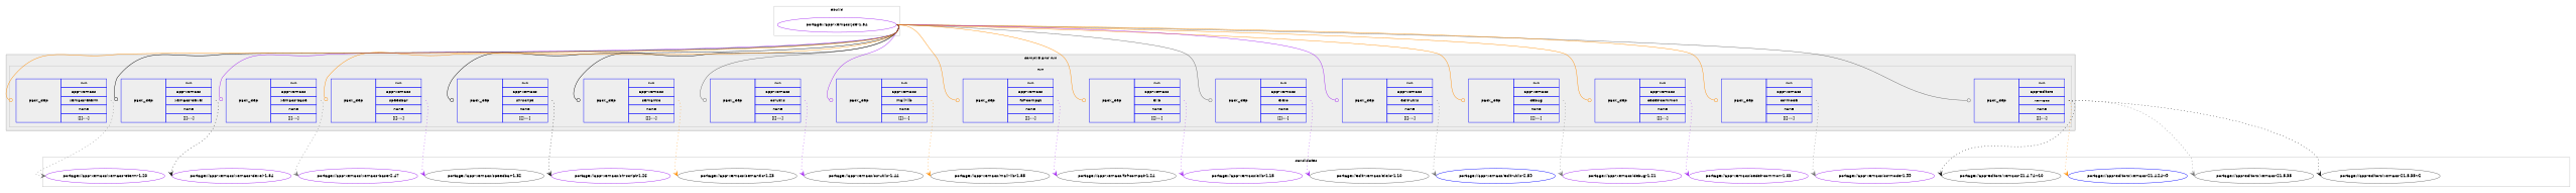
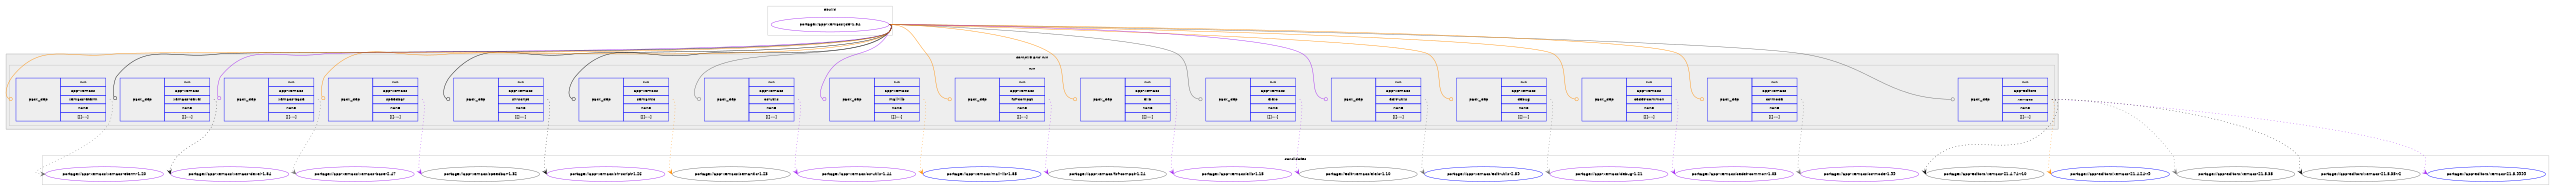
  digraph {
    compound=true
    concentrate=true
    fontname=Helvetica
    fontsize=10
    newrank=true
    rankdir=TB
    ranksep=1.5
    node [color=blue fontname=Helvetica fontsize=10]
    edge [arrowhead=vee color=darkorange headport=w style=dotted tailport=e weight=100]
    n1 [color=purple label="portage://app-xemacs/jde-1.54" width=4]
    n2 [label=<<TABLE BORDER="0" CELLBORDER="1" CELLSPACING="0" CELLPADDING="4" WIDTH="220"><TR><TD ROWSPAN="6" CELLPADDING="30">pack_dep</TD></TR><TR><TD WIDTH="110">run</TD></TR><TR><TD>app-editors</TD></TR><TR><TD>xemacs</TD></TR><TR><TD>none</TD></TR><TR><TD>[[],,,,]</TD></TR></TABLE>> shape=none]
    n3 [label=<<TABLE BORDER="0" CELLBORDER="1" CELLSPACING="0" CELLPADDING="4" WIDTH="220"><TR><TD ROWSPAN="6" CELLPADDING="30">pack_dep</TD></TR><TR><TD WIDTH="110">run</TD></TR><TR><TD>app-xemacs</TD></TR><TR><TD>cc-mode</TD></TR><TR><TD>none</TD></TR><TR><TD>[[],,,,]</TD></TR></TABLE>> shape=none]
    n4 [label=<<TABLE BORDER="0" CELLBORDER="1" CELLSPACING="0" CELLPADDING="4" WIDTH="220"><TR><TD ROWSPAN="6" CELLPADDING="30">pack_dep</TD></TR><TR><TD WIDTH="110">run</TD></TR><TR><TD>app-xemacs</TD></TR><TR><TD>cedet-common</TD></TR><TR><TD>none</TD></TR><TR><TD>[[],,,,]</TD></TR></TABLE>> shape=none]
    n5 [label=<<TABLE BORDER="0" CELLBORDER="1" CELLSPACING="0" CELLPADDING="4" WIDTH="220"><TR><TD ROWSPAN="6" CELLPADDING="30">pack_dep</TD></TR><TR><TD WIDTH="110">run</TD></TR><TR><TD>app-xemacs</TD></TR><TR><TD>debug</TD></TR><TR><TD>none</TD></TR><TR><TD>[[],,,,]</TD></TR></TABLE>> shape=none]
    n6 [label=<<TABLE BORDER="0" CELLBORDER="1" CELLSPACING="0" CELLPADDING="4" WIDTH="220"><TR><TD ROWSPAN="6" CELLPADDING="30">pack_dep</TD></TR><TR><TD WIDTH="110">run</TD></TR><TR><TD>app-xemacs</TD></TR><TR><TD>edit-utils</TD></TR><TR><TD>none</TD></TR><TR><TD>[[],,,,]</TD></TR></TABLE>> shape=none]
    n7 [label=<<TABLE BORDER="0" CELLBORDER="1" CELLSPACING="0" CELLPADDING="4" WIDTH="220"><TR><TD ROWSPAN="6" CELLPADDING="30">pack_dep</TD></TR><TR><TD WIDTH="110">run</TD></TR><TR><TD>app-xemacs</TD></TR><TR><TD>eieio</TD></TR><TR><TD>none</TD></TR><TR><TD>[[],,,,]</TD></TR></TABLE>> shape=none]
    n8 [label=<<TABLE BORDER="0" CELLBORDER="1" CELLSPACING="0" CELLPADDING="4" WIDTH="220"><TR><TD ROWSPAN="6" CELLPADDING="30">pack_dep</TD></TR><TR><TD WIDTH="110">run</TD></TR><TR><TD>app-xemacs</TD></TR><TR><TD>elib</TD></TR><TR><TD>none</TD></TR><TR><TD>[[],,,,]</TD></TR></TABLE>> shape=none]
    n9 [label=<<TABLE BORDER="0" CELLBORDER="1" CELLSPACING="0" CELLPADDING="4" WIDTH="220"><TR><TD ROWSPAN="6" CELLPADDING="30">pack_dep</TD></TR><TR><TD WIDTH="110">run</TD></TR><TR><TD>app-xemacs</TD></TR><TR><TD>fsf-compat</TD></TR><TR><TD>none</TD></TR><TR><TD>[[],,,,]</TD></TR></TABLE>> shape=none]
    n10 [label=<<TABLE BORDER="0" CELLBORDER="1" CELLSPACING="0" CELLPADDING="4" WIDTH="220"><TR><TD ROWSPAN="6" CELLPADDING="30">pack_dep</TD></TR><TR><TD WIDTH="110">run</TD></TR><TR><TD>app-xemacs</TD></TR><TR><TD>mail-lib</TD></TR><TR><TD>none</TD></TR><TR><TD>[[],,,,]</TD></TR></TABLE>> shape=none]
    n11 [label=<<TABLE BORDER="0" CELLBORDER="1" CELLSPACING="0" CELLPADDING="4" WIDTH="220"><TR><TD ROWSPAN="6" CELLPADDING="30">pack_dep</TD></TR><TR><TD WIDTH="110">run</TD></TR><TR><TD>app-xemacs</TD></TR><TR><TD>os-utils</TD></TR><TR><TD>none</TD></TR><TR><TD>[[],,,,]</TD></TR></TABLE>> shape=none]
    n12 [label=<<TABLE BORDER="0" CELLBORDER="1" CELLSPACING="0" CELLPADDING="4" WIDTH="220"><TR><TD ROWSPAN="6" CELLPADDING="30">pack_dep</TD></TR><TR><TD WIDTH="110">run</TD></TR><TR><TD>app-xemacs</TD></TR><TR><TD>semantic</TD></TR><TR><TD>none</TD></TR><TR><TD>[[],,,,]</TD></TR></TABLE>> shape=none]
    n13 [label=<<TABLE BORDER="0" CELLBORDER="1" CELLSPACING="0" CELLPADDING="4" WIDTH="220"><TR><TD ROWSPAN="6" CELLPADDING="30">pack_dep</TD></TR><TR><TD WIDTH="110">run</TD></TR><TR><TD>app-xemacs</TD></TR><TR><TD>sh-script</TD></TR><TR><TD>none</TD></TR><TR><TD>[[],,,,]</TD></TR></TABLE>> shape=none]
    n14 [label=<<TABLE BORDER="0" CELLBORDER="1" CELLSPACING="0" CELLPADDING="4" WIDTH="220"><TR><TD ROWSPAN="6" CELLPADDING="30">pack_dep</TD></TR><TR><TD WIDTH="110">run</TD></TR><TR><TD>app-xemacs</TD></TR><TR><TD>speedbar</TD></TR><TR><TD>none</TD></TR><TR><TD>[[],,,,]</TD></TR></TABLE>> shape=none]
    n15 [label=<<TABLE BORDER="0" CELLBORDER="1" CELLSPACING="0" CELLPADDING="4" WIDTH="220"><TR><TD ROWSPAN="6" CELLPADDING="30">pack_dep</TD></TR><TR><TD WIDTH="110">run</TD></TR><TR><TD>app-xemacs</TD></TR><TR><TD>xemacs-base</TD></TR><TR><TD>none</TD></TR><TR><TD>[[],,,,]</TD></TR></TABLE>> shape=none]
    n16 [label=<<TABLE BORDER="0" CELLBORDER="1" CELLSPACING="0" CELLPADDING="4" WIDTH="220"><TR><TD ROWSPAN="6" CELLPADDING="30">pack_dep</TD></TR><TR><TD WIDTH="110">run</TD></TR><TR><TD>app-xemacs</TD></TR><TR><TD>xemacs-devel</TD></TR><TR><TD>none</TD></TR><TR><TD>[[],,,,]</TD></TR></TABLE>> shape=none]
    n17 [label=<<TABLE BORDER="0" CELLBORDER="1" CELLSPACING="0" CELLPADDING="4" WIDTH="220"><TR><TD ROWSPAN="6" CELLPADDING="30">pack_dep</TD></TR><TR><TD WIDTH="110">run</TD></TR><TR><TD>app-xemacs</TD></TR><TR><TD>xemacs-eterm</TD></TR><TR><TD>none</TD></TR><TR><TD>[[],,,,]</TD></TR></TABLE>> shape=none]
+   n18 [label="portage://app-editors/xemacs-21.5.9999" width=4]
    n19 [color=gray40 label="portage://app-editors/xemacs-21.5.35-r2" width=4]
    n20 [color=gray40 label="portage://app-editors/xemacs-21.5.35" width=4]
    n21 [label="portage://app-editors/xemacs-21.4.24-r9" width=4]
    n22 [color=gray40 label="portage://app-editors/xemacs-21.4.74-r10" width=4]
    n23 [color=purple label="portage://app-xemacs/cc-mode-1.99" width=4]
    n24 [color=purple label="portage://app-xemacs/cedet-common-1.03" width=4]
    n25 [color=purple label="portage://app-xemacs/debug-1.21" width=4]
    n26 [label="portage://app-xemacs/edit-utils-2.59" width=4]
    n27 [color=gray40 label="portage://edit-xemacs/eieio-1.10" width=4]
    n28 [color=purple label="portage://app-xemacs/elib-1.15" width=4]
    n29 [color=gray40 label="portage://app-xemacs/fsf-compat-1.24" width=4]
-   n30 [color=gray40 label="portage://app-xemacs/mail-lib-1.85" width=4]
-   n31 [color=gray40 label="portage://app-xemacs/os-utils-1.44" width=4]
+   n30 [label="portage://app-xemacs/mail-lib-1.85" width=4]
+   n31 [color=purple label="portage://app-xemacs/os-utils-1.44" width=4]
    n32 [color=gray40 label="portage://app-xemacs/semantic-1.23" width=4]
    n33 [color=purple label="portage://app-xemacs/sh-script-1.26" width=4]
    n34 [color=gray40 label="portage://app-xemacs/speedbar-1.32" width=4]
    n35 [color=purple label="portage://app-xemacs/xemacs-base-2.47" width=4]
    n36 [color=purple label="portage://app-xemacs/xemacs-devel-1.84" width=4]
    n37 [color=purple label="portage://app-xemacs/xemacs-eterm-1.20" width=4]
    subgraph cluster_1 {
      color=gray
      label=<<i>ebuild</i>>
      n1
    }
    subgraph cluster_2 {
      color=gray
      label=<<i>dependencies</i>>
      subgraph cluster_3 {
        color=gray
        fillcolor="#eeeeee"
        label=<<i>compile</i>>
        style=filled
      }
      subgraph cluster_4 {
        color=gray
        fillcolor="#eeeeee"
        label=<<i>compile and run</i>>
        style=filled
      }
      subgraph cluster_5 {
        color=gray
        fillcolor="#eeeeee"
        label=<<i>run</i>>
        style=filled
        subgraph sub_6 {
          color=gray
          fillcolor="#eeeeee"
          label=<<i>run</i>>
          style=filled
          n2
        }
        subgraph sub_7 {
          color=gray
          fillcolor="#eeeeee"
          label=<<i>run</i>>
          style=filled
          n3
        }
        subgraph sub_8 {
          color=gray
          fillcolor="#eeeeee"
          label=<<i>run</i>>
          style=filled
          n4
        }
        subgraph sub_9 {
          color=gray
          fillcolor="#eeeeee"
          label=<<i>run</i>>
          style=filled
          n5
        }
        subgraph sub_10 {
          color=gray
          fillcolor="#eeeeee"
          label=<<i>run</i>>
          style=filled
          n6
        }
        subgraph sub_11 {
          color=gray
          fillcolor="#eeeeee"
          label=<<i>run</i>>
          style=filled
          n7
        }
        subgraph sub_12 {
          color=gray
          fillcolor="#eeeeee"
          label=<<i>run</i>>
          style=filled
          n8
        }
        subgraph sub_13 {
          color=gray
          fillcolor="#eeeeee"
          label=<<i>run</i>>
          style=filled
          n9
        }
        subgraph sub_14 {
          color=gray
          fillcolor="#eeeeee"
          label=<<i>run</i>>
          style=filled
          n10
        }
        subgraph sub_15 {
          color=gray
          fillcolor="#eeeeee"
          label=<<i>run</i>>
          style=filled
          n11
        }
        subgraph sub_16 {
          color=gray
          fillcolor="#eeeeee"
          label=<<i>run</i>>
          style=filled
          n12
        }
        subgraph sub_17 {
          color=gray
          fillcolor="#eeeeee"
          label=<<i>run</i>>
          style=filled
          n13
        }
        subgraph sub_18 {
          color=gray
          fillcolor="#eeeeee"
          label=<<i>run</i>>
          style=filled
          n14
        }
        subgraph sub_19 {
          color=gray
          fillcolor="#eeeeee"
          label=<<i>run</i>>
          style=filled
          n15
        }
        subgraph sub_20 {
          color=gray
          fillcolor="#eeeeee"
          label=<<i>run</i>>
          style=filled
          n16
        }
        subgraph sub_21 {
          color=gray
          fillcolor="#eeeeee"
          label=<<i>run</i>>
          style=filled
          n17
        }
      }
    }
    subgraph cluster_22 {
      color=gray
      label=<<i>candidates</i>>
      rank=same
      subgraph sub_23 {
        color=black
        label=<<i>candidates</i>>
        nodesep=1
        rank=same
+       n18
        n19
        n20
        n21
        n22
      }
      subgraph sub_24 {
        color=black
        label=<<i>candidates</i>>
        nodesep=1
        rank=same
        n23
      }
      subgraph sub_25 {
        color=black
        label=<<i>candidates</i>>
        nodesep=1
        rank=same
        n24
      }
      subgraph sub_26 {
        color=black
        label=<<i>candidates</i>>
        nodesep=1
        rank=same
        n25
      }
      subgraph sub_27 {
        color=black
        label=<<i>candidates</i>>
        nodesep=1
        rank=same
        n26
      }
      subgraph sub_28 {
        color=black
        label=<<i>candidates</i>>
        nodesep=1
        rank=same
        n27
      }
      subgraph sub_29 {
        color=black
        label=<<i>candidates</i>>
        nodesep=1
        rank=same
        n28
      }
      subgraph sub_30 {
        color=black
        label=<<i>candidates</i>>
        nodesep=1
        rank=same
        n29
      }
      subgraph sub_31 {
        color=black
        label=<<i>candidates</i>>
        nodesep=1
        rank=same
        n30
      }
      subgraph sub_32 {
        color=black
        label=<<i>candidates</i>>
        nodesep=1
        rank=same
        n31
      }
      subgraph sub_33 {
        color=black
        label=<<i>candidates</i>>
        nodesep=1
        rank=same
        n32
      }
      subgraph sub_34 {
        color=black
        label=<<i>candidates</i>>
        nodesep=1
        rank=same
        n33
      }
      subgraph sub_35 {
        color=black
        label=<<i>candidates</i>>
        nodesep=1
        rank=same
        n34
      }
      subgraph sub_36 {
        color=black
        label=<<i>candidates</i>>
        nodesep=1
        rank=same
        n35
      }
      subgraph sub_37 {
        color=black
        label=<<i>candidates</i>>
        nodesep=1
        rank=same
        n36
      }
      subgraph sub_38 {
        color=black
        label=<<i>candidates</i>>
        nodesep=1
        rank=same
        n37
      }
    }
    n1 -> n2 [arrowhead=odot color=gray40 style=solid weight=20]
    n1 -> n3 [arrowhead=odot style=solid weight=20]
    n1 -> n4 [arrowhead=odot style=solid weight=20]
    n1 -> n5 [arrowhead=odot style=solid weight=20]
    n1 -> n6 [arrowhead=odot color=purple style=solid weight=20]
    n1 -> n7 [arrowhead=odot color=gray40 style=solid weight=20]
    n1 -> n8 [arrowhead=odot style=solid weight=20]
    n1 -> n9 [arrowhead=odot style=solid weight=20]
    n1 -> n10 [arrowhead=odot color=purple style=solid weight=20]
    n1 -> n11 [arrowhead=odot color=gray40 style=solid weight=20]
    n1 -> n12 [arrowhead=odot color=black style=solid weight=20]
    n1 -> n13 [arrowhead=odot color=black style=solid weight=20]
    n1 -> n14 [arrowhead=odot style=solid weight=20]
    n1 -> n15 [arrowhead=odot color=purple style=solid weight=20]
    n1 -> n16 [arrowhead=odot color=black style=solid weight=20]
    n1 -> n17 [arrowhead=odot style=solid weight=20]
+   n2 -> n18 [color=purple]
    n2 -> n19 [color=black]
    n2 -> n20 [color=gray40]
    n2 -> n21
    n2 -> n22 [color=black]
    n3 -> n23 [color=gray40]
    n4 -> n24 [color=purple]
    n5 -> n25 [color=gray40]
    n6 -> n26 [color=gray40]
    n7 -> n27 [color=purple]
    n8 -> n28 [color=purple]
    n9 -> n29 [color=purple]
    n10 -> n30
    n11 -> n31 [color=purple]
    n12 -> n32
    n13 -> n33 [color=black]
    n14 -> n34 [color=purple]
    n15 -> n35 [color=gray40]
    n16 -> n36 [color=black]
    n17 -> n37 [color=gray40]
  }
